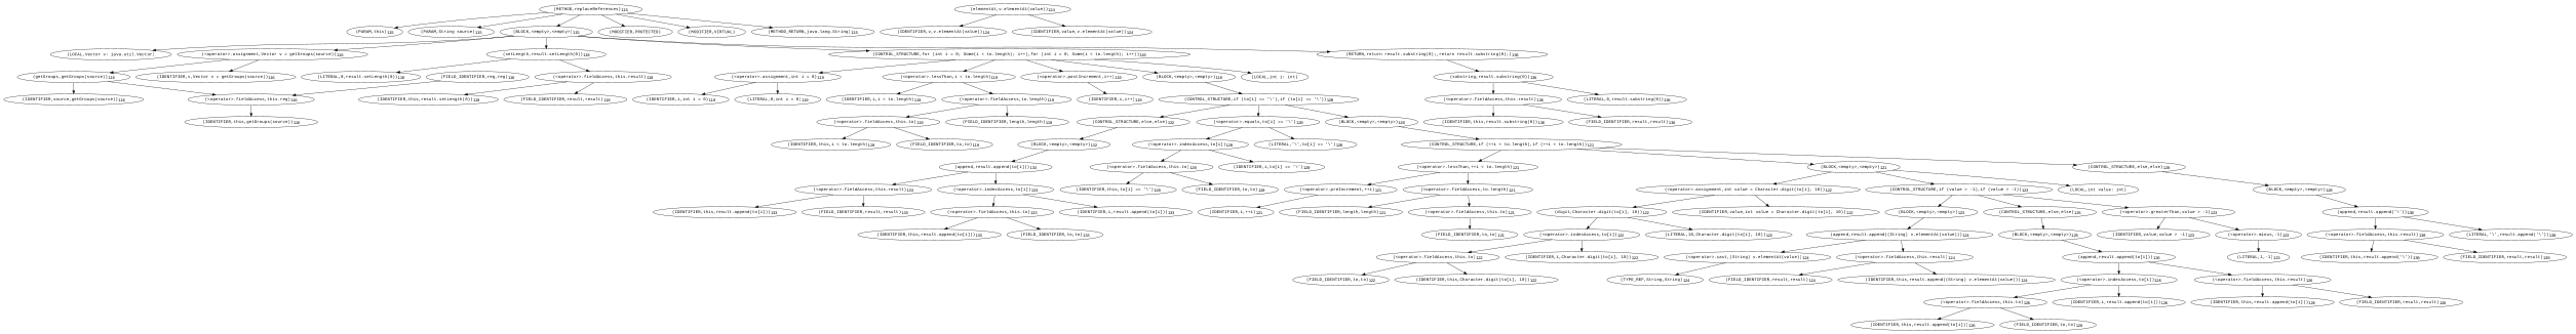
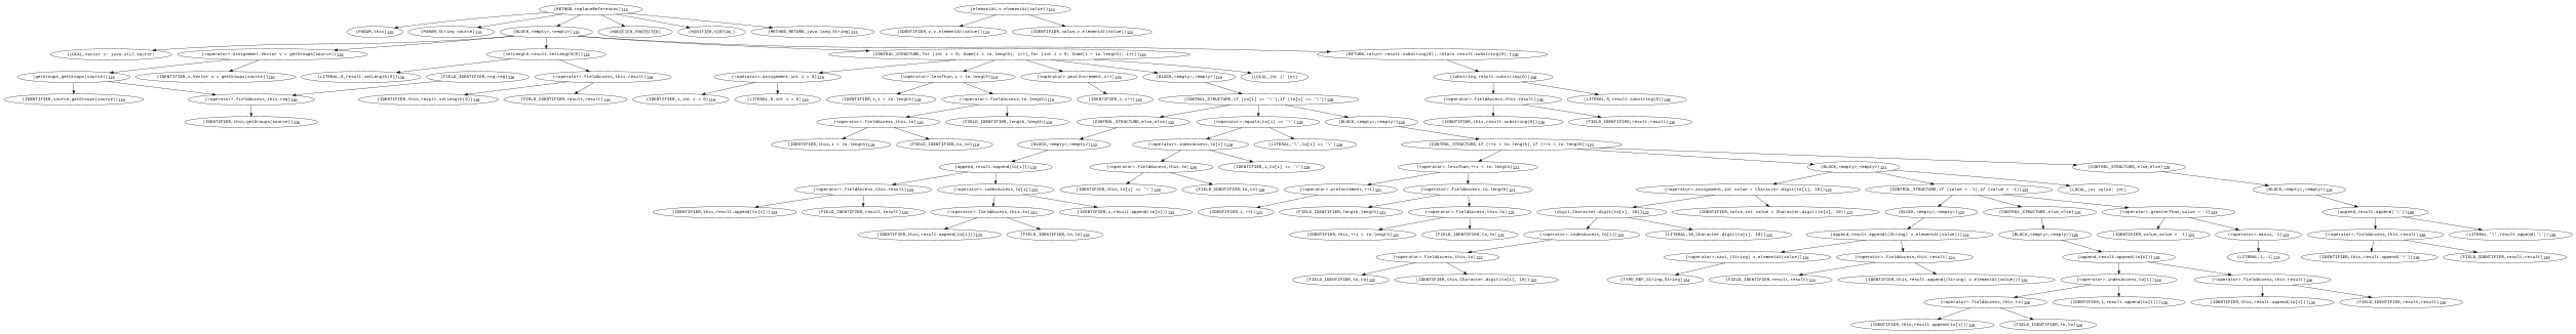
  digraph {
    fontname="Liberation Mono"
    node [fontname="Liberation Mono"]
    edge [fontname="Liberation Mono"]
    n1 [label=<(METHOD,replaceReferences)<SUB>115</SUB>>]
    n2 [label=<(PARAM,this)<SUB>115</SUB>>]
    n3 [label=<(PARAM,String source)<SUB>115</SUB>>]
    n4 [label=<(BLOCK,&lt;empty&gt;,&lt;empty&gt;)<SUB>115</SUB>>]
    n5 [label=<(MODIFIER,PROTECTED)>]
    n6 [label=<(MODIFIER,VIRTUAL)>]
    n7 [label=<(METHOD_RETURN,java.lang.String)<SUB>115</SUB>>]
    n8 [label=<(LOCAL,Vector v: java.util.Vector)>]
    n9 [label=<(&lt;operator&gt;.assignment,Vector v = getGroups(source))<SUB>116</SUB>>]
    n10 [label=<(setLength,result.setLength(0))<SUB>118</SUB>>]
    n11 [label=<(CONTROL_STRUCTURE,for (int i = 0; Some(i &lt; to.length); i++),for (int i = 0; Some(i &lt; to.length); i++))<SUB>119</SUB>>]
    n12 [label=<(RETURN,return result.substring(0);,return result.substring(0);)<SUB>136</SUB>>]
    n13 [label=<(IDENTIFIER,v,Vector v = getGroups(source))<SUB>116</SUB>>]
    n14 [label=<(getGroups,getGroups(source))<SUB>116</SUB>>]
    n15 [label=<(&lt;operator&gt;.fieldAccess,this.result)<SUB>118</SUB>>]
    n16 [label=<(LITERAL,0,result.setLength(0))<SUB>118</SUB>>]
    n17 [label=<(LOCAL,int i: int)>]
    n18 [label=<(&lt;operator&gt;.assignment,int i = 0)<SUB>119</SUB>>]
    n19 [label=<(&lt;operator&gt;.lessThan,i &lt; to.length)<SUB>119</SUB>>]
    n20 [label=<(&lt;operator&gt;.postIncrement,i++)<SUB>119</SUB>>]
    n21 [label=<(BLOCK,&lt;empty&gt;,&lt;empty&gt;)<SUB>119</SUB>>]
    n22 [label=<(substring,result.substring(0))<SUB>136</SUB>>]
    n23 [label=<(&lt;operator&gt;.fieldAccess,this.reg)<SUB>116</SUB>>]
    n24 [label=<(IDENTIFIER,source,getGroups(source))<SUB>116</SUB>>]
    n25 [label=<(IDENTIFIER,this,getGroups(source))<SUB>116</SUB>>]
    n26 [label=<(FIELD_IDENTIFIER,reg,reg)<SUB>116</SUB>>]
    n27 [label=<(IDENTIFIER,this,result.setLength(0))<SUB>118</SUB>>]
    n28 [label=<(FIELD_IDENTIFIER,result,result)<SUB>118</SUB>>]
    n29 [label=<(IDENTIFIER,i,int i = 0)<SUB>119</SUB>>]
    n30 [label=<(LITERAL,0,int i = 0)<SUB>119</SUB>>]
    n31 [label=<(IDENTIFIER,i,i &lt; to.length)<SUB>119</SUB>>]
    n32 [label=<(&lt;operator&gt;.fieldAccess,to.length)<SUB>119</SUB>>]
    n33 [label=<(IDENTIFIER,i,i++)<SUB>119</SUB>>]
    n34 [label=<(CONTROL_STRUCTURE,if (to[i] == '\\'),if (to[i] == '\\'))<SUB>120</SUB>>]
    n35 [label=<(&lt;operator&gt;.fieldAccess,this.to)<SUB>119</SUB>>]
    n36 [label=<(FIELD_IDENTIFIER,length,length)<SUB>119</SUB>>]
    n37 [label=<(IDENTIFIER,this,i &lt; to.length)<SUB>119</SUB>>]
    n38 [label=<(FIELD_IDENTIFIER,to,to)<SUB>119</SUB>>]
    n39 [label=<(&lt;operator&gt;.equals,to[i] == '\\')<SUB>120</SUB>>]
    n40 [label=<(BLOCK,&lt;empty&gt;,&lt;empty&gt;)<SUB>120</SUB>>]
    n41 [label=<(CONTROL_STRUCTURE,else,else)<SUB>132</SUB>>]
    n42 [label=<(&lt;operator&gt;.indexAccess,to[i])<SUB>120</SUB>>]
    n43 [label=<(LITERAL,'\\',to[i] == '\\')<SUB>120</SUB>>]
    n44 [label=<(CONTROL_STRUCTURE,if (++i &lt; to.length),if (++i &lt; to.length))<SUB>121</SUB>>]
    n45 [label=<(BLOCK,&lt;empty&gt;,&lt;empty&gt;)<SUB>132</SUB>>]
    n46 [label=<(&lt;operator&gt;.fieldAccess,this.to)<SUB>120</SUB>>]
    n47 [label=<(IDENTIFIER,i,to[i] == '\\')<SUB>120</SUB>>]
    n48 [label=<(IDENTIFIER,this,to[i] == '\\')<SUB>120</SUB>>]
    n49 [label=<(FIELD_IDENTIFIER,to,to)<SUB>120</SUB>>]
    n50 [label=<(&lt;operator&gt;.lessThan,++i &lt; to.length)<SUB>121</SUB>>]
    n51 [label=<(BLOCK,&lt;empty&gt;,&lt;empty&gt;)<SUB>121</SUB>>]
    n52 [label=<(CONTROL_STRUCTURE,else,else)<SUB>128</SUB>>]
    n53 [label=<(&lt;operator&gt;.preIncrement,++i)<SUB>121</SUB>>]
    n54 [label=<(&lt;operator&gt;.fieldAccess,to.length)<SUB>121</SUB>>]
    n55 [label=<(LOCAL,int value: int)>]
    n56 [label=<(&lt;operator&gt;.assignment,int value = Character.digit(to[i], 10))<SUB>122</SUB>>]
    n57 [label=<(CONTROL_STRUCTURE,if (value &gt; -1),if (value &gt; -1))<SUB>123</SUB>>]
    n58 [label=<(BLOCK,&lt;empty&gt;,&lt;empty&gt;)<SUB>128</SUB>>]
    n59 [label=<(IDENTIFIER,i,++i)<SUB>121</SUB>>]
    n60 [label=<(&lt;operator&gt;.fieldAccess,this.to)<SUB>121</SUB>>]
    n61 [label=<(FIELD_IDENTIFIER,length,length)<SUB>121</SUB>>]
+   n62 [label=<(IDENTIFIER,this,++i &lt; to.length)<SUB>121</SUB>>]
    n63 [label=<(FIELD_IDENTIFIER,to,to)<SUB>121</SUB>>]
    n64 [label=<(IDENTIFIER,value,int value = Character.digit(to[i], 10))<SUB>122</SUB>>]
    n65 [label=<(digit,Character.digit(to[i], 10))<SUB>122</SUB>>]
    n66 [label=<(&lt;operator&gt;.greaterThan,value &gt; -1)<SUB>123</SUB>>]
    n67 [label=<(BLOCK,&lt;empty&gt;,&lt;empty&gt;)<SUB>123</SUB>>]
    n68 [label=<(CONTROL_STRUCTURE,else,else)<SUB>125</SUB>>]
    n69 [label=<(&lt;operator&gt;.indexAccess,to[i])<SUB>122</SUB>>]
    n70 [label=<(LITERAL,10,Character.digit(to[i], 10))<SUB>122</SUB>>]
    n71 [label=<(&lt;operator&gt;.fieldAccess,this.to)<SUB>122</SUB>>]
-   n72 [label=<(IDENTIFIER,i,Character.digit(to[i], 10))<SUB>122</SUB>>]
    n73 [label=<(IDENTIFIER,this,Character.digit(to[i], 10))<SUB>122</SUB>>]
    n74 [label=<(FIELD_IDENTIFIER,to,to)<SUB>122</SUB>>]
    n75 [label=<(IDENTIFIER,value,value &gt; -1)<SUB>123</SUB>>]
    n76 [label=<(&lt;operator&gt;.minus,-1)<SUB>123</SUB>>]
    n77 [label=<(append,result.append((String) v.elementAt(value)))<SUB>124</SUB>>]
    n78 [label=<(BLOCK,&lt;empty&gt;,&lt;empty&gt;)<SUB>125</SUB>>]
    n79 [label=<(LITERAL,1,-1)<SUB>123</SUB>>]
    n80 [label=<(&lt;operator&gt;.fieldAccess,this.result)<SUB>124</SUB>>]
    n81 [label=<(&lt;operator&gt;.cast,(String) v.elementAt(value))<SUB>124</SUB>>]
    n82 [label=<(IDENTIFIER,this,result.append((String) v.elementAt(value)))<SUB>124</SUB>>]
    n83 [label=<(FIELD_IDENTIFIER,result,result)<SUB>124</SUB>>]
    n84 [label=<(TYPE_REF,String,String)<SUB>124</SUB>>]
    n85 [label=<(elementAt,v.elementAt(value))<SUB>124</SUB>>]
    n86 [label=<(IDENTIFIER,v,v.elementAt(value))<SUB>124</SUB>>]
    n87 [label=<(IDENTIFIER,value,v.elementAt(value))<SUB>124</SUB>>]
    n88 [label=<(append,result.append(to[i]))<SUB>126</SUB>>]
    n89 [label=<(&lt;operator&gt;.fieldAccess,this.result)<SUB>126</SUB>>]
    n90 [label=<(&lt;operator&gt;.indexAccess,to[i])<SUB>126</SUB>>]
    n91 [label=<(IDENTIFIER,this,result.append(to[i]))<SUB>126</SUB>>]
    n92 [label=<(FIELD_IDENTIFIER,result,result)<SUB>126</SUB>>]
    n93 [label=<(&lt;operator&gt;.fieldAccess,this.to)<SUB>126</SUB>>]
    n94 [label=<(IDENTIFIER,i,result.append(to[i]))<SUB>126</SUB>>]
    n95 [label=<(IDENTIFIER,this,result.append(to[i]))<SUB>126</SUB>>]
    n96 [label=<(FIELD_IDENTIFIER,to,to)<SUB>126</SUB>>]
    n97 [label=<(append,result.append('\\'))<SUB>130</SUB>>]
    n98 [label=<(&lt;operator&gt;.fieldAccess,this.result)<SUB>130</SUB>>]
    n99 [label=<(LITERAL,'\\',result.append('\\'))<SUB>130</SUB>>]
    n100 [label=<(IDENTIFIER,this,result.append('\\'))<SUB>130</SUB>>]
    n101 [label=<(FIELD_IDENTIFIER,result,result)<SUB>130</SUB>>]
    n102 [label=<(append,result.append(to[i]))<SUB>133</SUB>>]
    n103 [label=<(&lt;operator&gt;.fieldAccess,this.result)<SUB>133</SUB>>]
    n104 [label=<(&lt;operator&gt;.indexAccess,to[i])<SUB>133</SUB>>]
    n105 [label=<(IDENTIFIER,this,result.append(to[i]))<SUB>133</SUB>>]
    n106 [label=<(FIELD_IDENTIFIER,result,result)<SUB>133</SUB>>]
    n107 [label=<(&lt;operator&gt;.fieldAccess,this.to)<SUB>133</SUB>>]
    n108 [label=<(IDENTIFIER,i,result.append(to[i]))<SUB>133</SUB>>]
    n109 [label=<(IDENTIFIER,this,result.append(to[i]))<SUB>133</SUB>>]
    n110 [label=<(FIELD_IDENTIFIER,to,to)<SUB>133</SUB>>]
    n111 [label=<(&lt;operator&gt;.fieldAccess,this.result)<SUB>136</SUB>>]
    n112 [label=<(LITERAL,0,result.substring(0))<SUB>136</SUB>>]
    n113 [label=<(IDENTIFIER,this,result.substring(0))<SUB>136</SUB>>]
    n114 [label=<(FIELD_IDENTIFIER,result,result)<SUB>136</SUB>>]
    n1 -> n2
    n1 -> n3
    n1 -> n4
    n1 -> n5
    n1 -> n6
    n1 -> n7
    n4 -> n8
    n4 -> n9
    n4 -> n10
    n4 -> n11
    n4 -> n12
    n9 -> n13
    n9 -> n14
    n10 -> n15
    n10 -> n16
    n11 -> n17
    n11 -> n18
    n11 -> n19
    n11 -> n20
    n11 -> n21
    n12 -> n22
    n14 -> n23
    n14 -> n24
    n15 -> n27
    n15 -> n28
    n18 -> n29
    n18 -> n30
    n19 -> n31
    n19 -> n32
    n20 -> n33
    n21 -> n34
    n22 -> n111
    n22 -> n112
    n23 -> n25
    n26 -> n23
    n32 -> n35
    n32 -> n36
    n34 -> n39
    n34 -> n40
    n34 -> n41
    n35 -> n37
    n35 -> n38
    n39 -> n42
    n39 -> n43
    n40 -> n44
    n41 -> n45
    n42 -> n46
    n42 -> n47
    n44 -> n50
    n44 -> n51
    n44 -> n52
    n45 -> n102
    n46 -> n48
    n46 -> n49
    n50 -> n53
    n50 -> n54
    n51 -> n55
    n51 -> n56
    n51 -> n57
    n52 -> n58
    n53 -> n59
    n54 -> n60
    n54 -> n61
    n56 -> n64
    n56 -> n65
    n57 -> n66
    n57 -> n67
    n57 -> n68
    n58 -> n97
+   n60 -> n62
    n60 -> n63
    n65 -> n69
    n65 -> n70
    n66 -> n75
    n66 -> n76
    n67 -> n77
    n68 -> n78
    n69 -> n71
-   n69 -> n72
    n71 -> n73
    n71 -> n74
    n76 -> n79
    n77 -> n80
    n77 -> n81
    n78 -> n88
    n80 -> n82
    n80 -> n83
    n81 -> n84
    n85 -> n86
    n85 -> n87
    n88 -> n89
    n88 -> n90
    n89 -> n91
    n89 -> n92
    n90 -> n93
    n90 -> n94
    n93 -> n95
    n93 -> n96
    n97 -> n98
    n97 -> n99
    n98 -> n100
    n98 -> n101
    n102 -> n103
    n102 -> n104
    n103 -> n105
    n103 -> n106
    n104 -> n107
    n104 -> n108
    n107 -> n109
    n107 -> n110
    n111 -> n113
    n111 -> n114
  }
